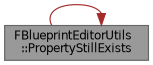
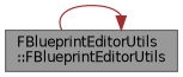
  digraph {
    rankdir=LR
-   n1 [color=gray40 fillcolor=grey60 fontcolor=black fontname=Helvetica fontsize=10 height=0.2 label="FBlueprintEditorUtils\l::PropertyStillExists" shape=box style=filled width=0.4]
+   n1 [color=gray40 fillcolor=grey60 fontcolor=black fontname=Helvetica fontsize=10 height=0.2 label="FBlueprintEditorUtils\l::FBlueprintEditorUtils" shape=box style=filled width=0.4]
    n1 -> n1 [color=brown fontname=Helvetica fontsize=10 labelfontname=Helvetica labelfontsize=10 style=solid]
  }
